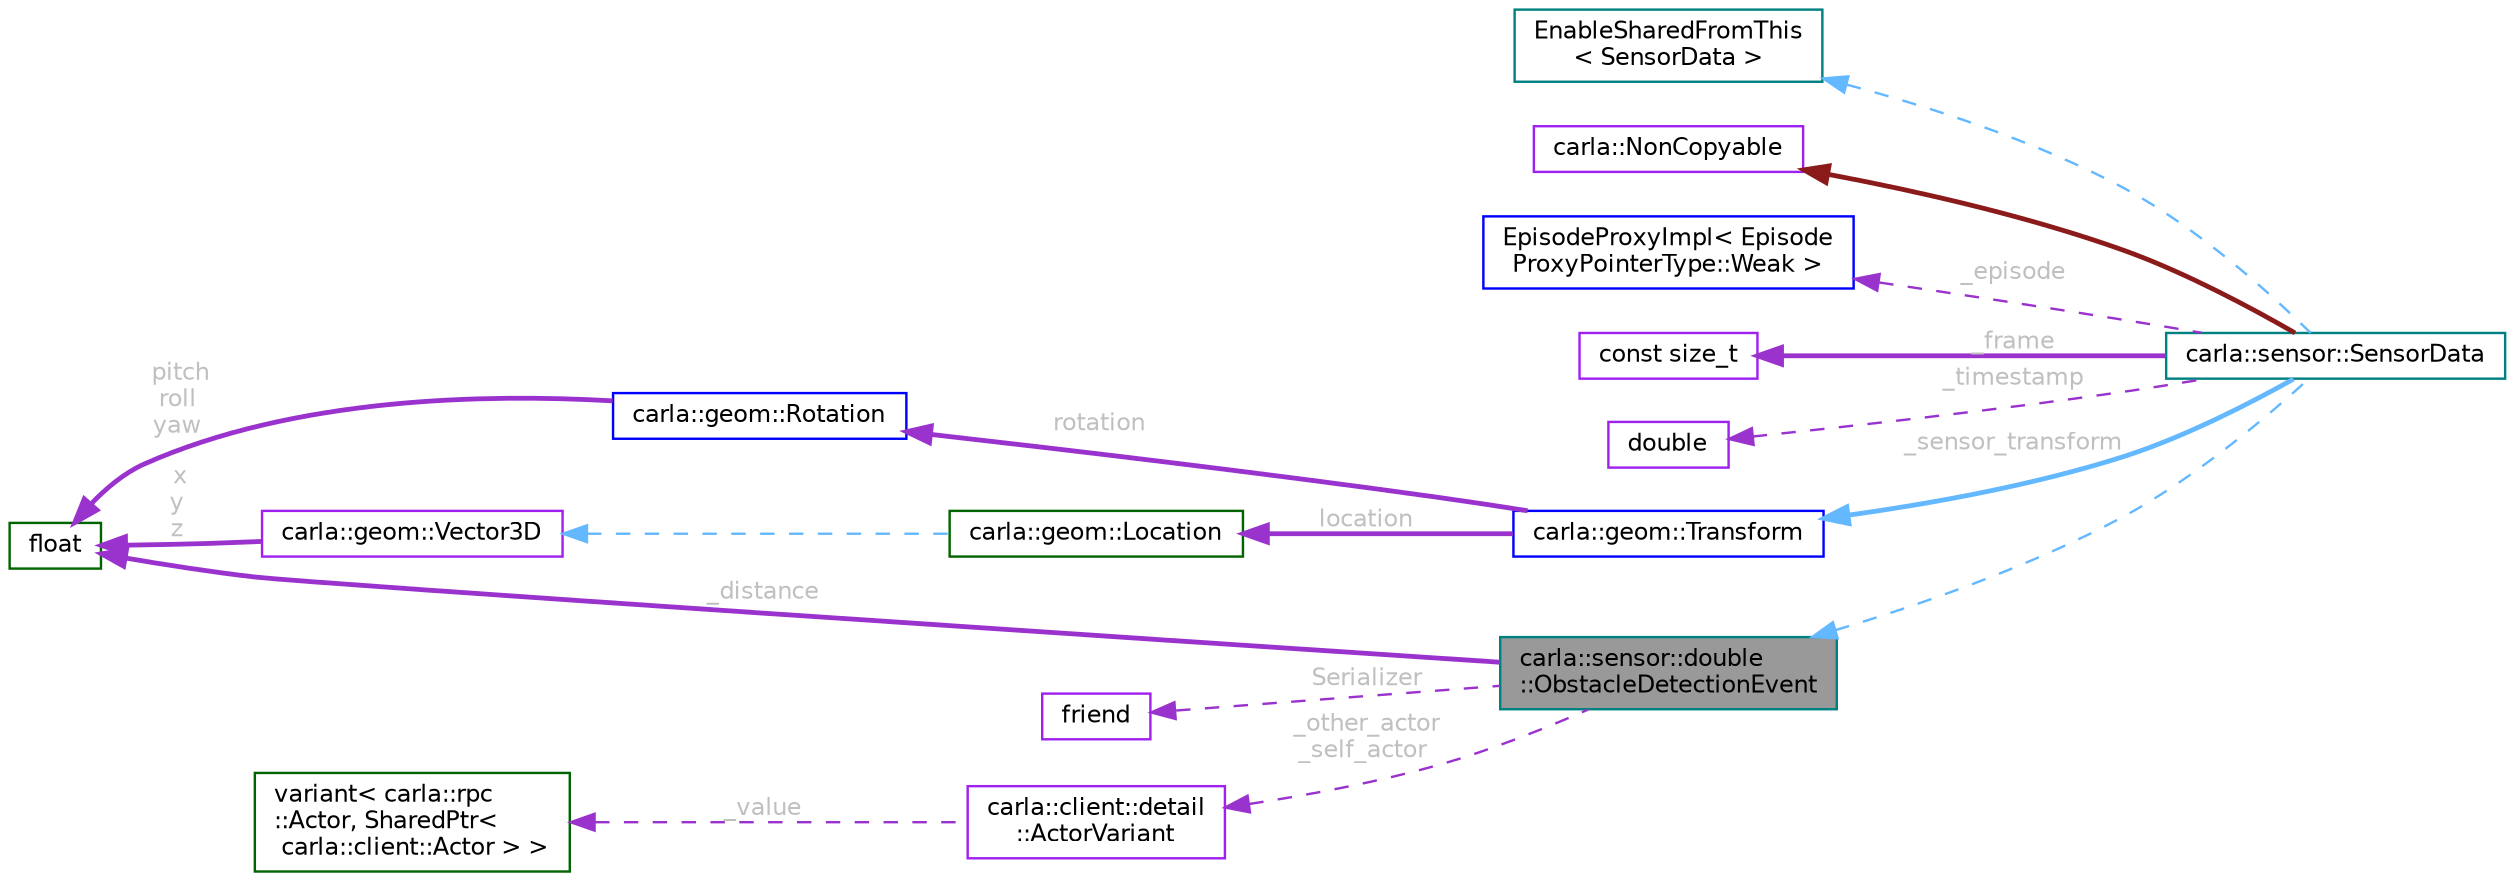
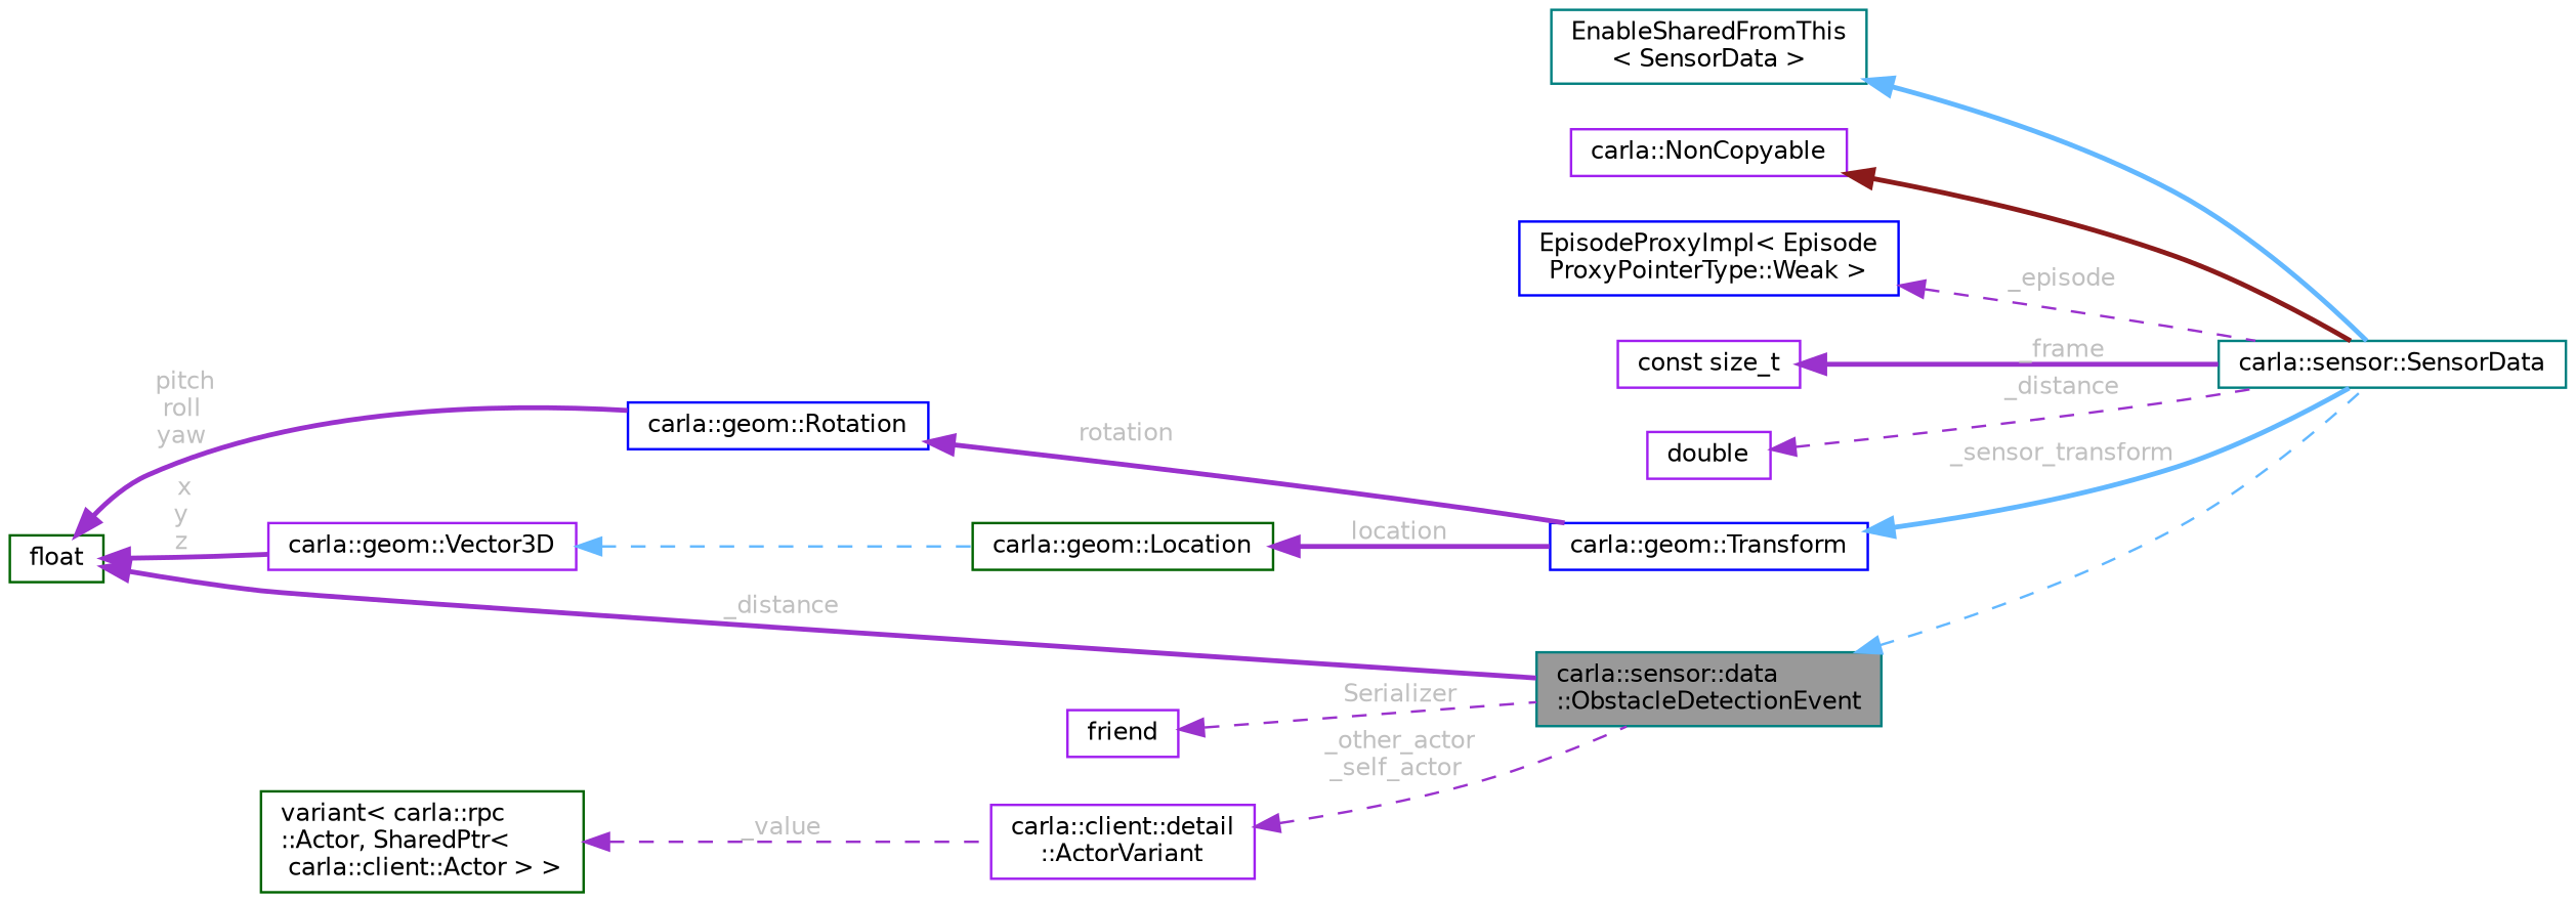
  digraph {
    rankdir=LR
    node [color=purple fillcolor=white fontname=Helvetica fontsize=10 shape=box style=filled]
    edge [color=darkorchid3 dir=back fontname=Helvetica fontsize=10 labelfontname=Helvetica labelfontsize=10 style=bold fontcolor=grey]
-   n1 [color=teal fillcolor=grey60 fontcolor=black height=0.2 label="carla::sensor::double\l::ObstacleDetectionEvent" width=0.4]
+   n1 [color=teal fillcolor=grey60 fontcolor=black height=0.2 label="carla::sensor::data\l::ObstacleDetectionEvent" width=0.4]
    n2 [color=teal height=0.2 label="carla::sensor::SensorData" width=0.4]
    n3 [color=teal height=0.2 label="EnableSharedFromThis\l\< SensorData \>" width=0.4]
    n4 [height=0.2 label="carla::NonCopyable" width=0.4]
    n5 [color=blue height=0.2 label="EpisodeProxyImpl\< Episode\lProxyPointerType::Weak \>" width=0.4]
    n6 [height=0.2 label="const size_t" width=0.4]
    n7 [height=0.2 label=double width=0.4]
    n8 [color=blue height=0.2 label="carla::geom::Transform" width=0.4]
    n9 [color=darkgreen height=0.2 label="carla::geom::Location" width=0.4]
    n10 [height=0.2 label="carla::geom::Vector3D" width=0.4]
    n11 [color=darkgreen height=0.2 label=float width=0.4]
    n12 [color=blue height=0.2 label="carla::geom::Rotation" width=0.4]
    n13 [height=0.2 label=friend width=0.4]
    n14 [height=0.2 label="carla::client::detail\l::ActorVariant" width=0.4]
    n15 [color=darkgreen height=0.2 label="variant\< carla::rpc\l::Actor, SharedPtr\<\l carla::client::Actor \> \>" width=0.4]
    n1 -> n2 [color=steelblue1 style=dashed fontcolor=""]
-   n3 -> n2 [color=steelblue1 style=dashed fontcolor=""]
+   n3 -> n2 [color=steelblue1 fontcolor=""]
    n4 -> n2 [color=firebrick4 fontcolor=""]
    n5 -> n2 [label=" _episode" style=dashed]
    n6 -> n2 [label=" _frame"]
-   n7 -> n2 [label=" _timestamp" style=dashed]
+   n7 -> n2 [label=" _distance" style=dashed]
    n8 -> n2 [color=steelblue1 label=" _sensor_transform"]
    n9 -> n8 [label=" location"]
    n10 -> n9 [color=steelblue1 style=dashed fontcolor=""]
    n11 -> n1 [label=" _distance"]
    n11 -> n10 [label=" x\ny\nz"]
    n11 -> n12 [label=" pitch\nroll\nyaw"]
    n12 -> n8 [label=" rotation"]
    n13 -> n1 [label=" Serializer" style=dashed]
    n14 -> n1 [label=" _other_actor\n_self_actor" style=dashed]
    n15 -> n14 [label=" _value" style=dashed]
  }
